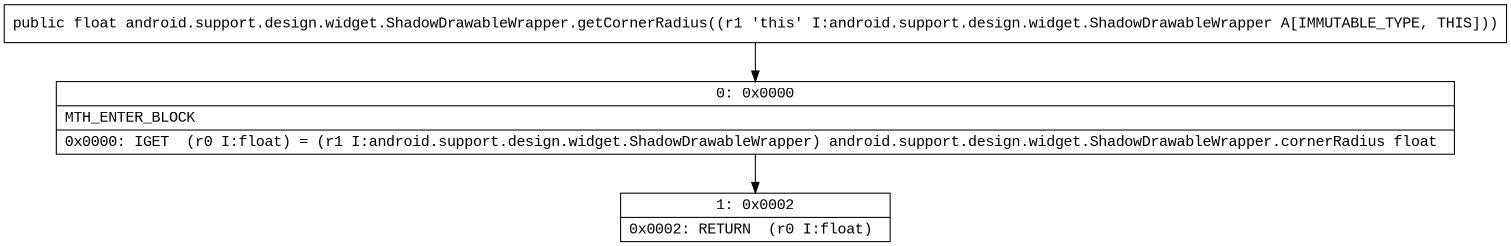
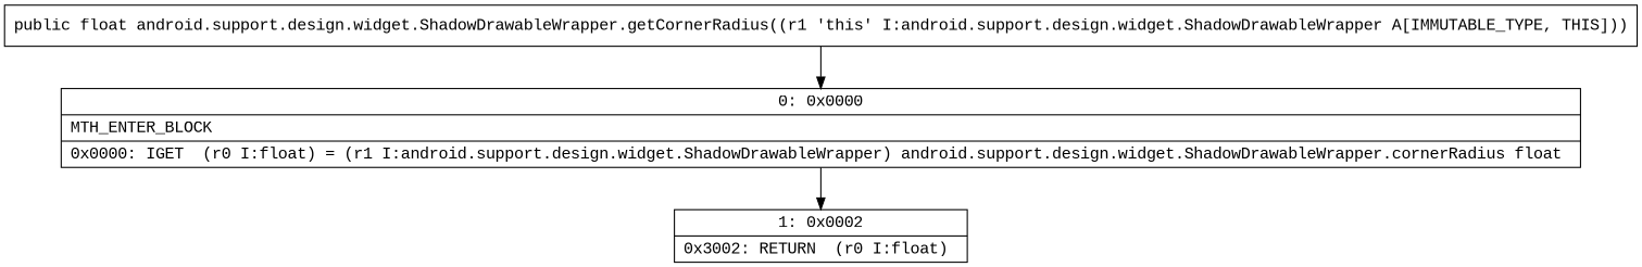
  digraph {
    fontname="Liberation Mono"
    node [shape=record fontname="Liberation Mono"]
    edge [fontname="Liberation Mono"]
    n1 [label="{0\:\ 0x0000|MTH_ENTER_BLOCK\l|0x0000: IGET  (r0 I:float) = (r1 I:android.support.design.widget.ShadowDrawableWrapper) android.support.design.widget.ShadowDrawableWrapper.cornerRadius float \l}"]
-   n2 [label="{1\:\ 0x0002|0x0002: RETURN  (r0 I:float) \l}"]
+   n2 [label="{1\:\ 0x0002|0x3002: RETURN  (r0 I:float) \l}"]
    n3 [label="{public float android.support.design.widget.ShadowDrawableWrapper.getCornerRadius((r1 'this' I:android.support.design.widget.ShadowDrawableWrapper A[IMMUTABLE_TYPE, THIS])) }"]
    n1 -> n2
    n3 -> n1
  }
